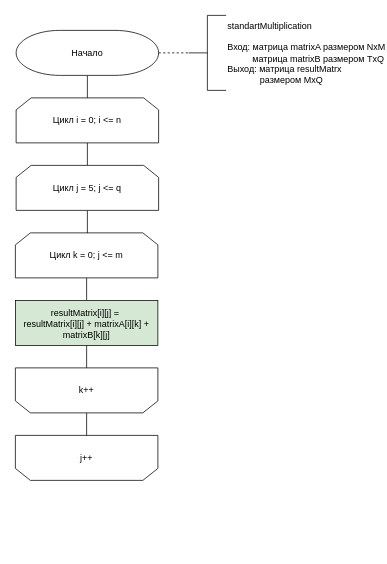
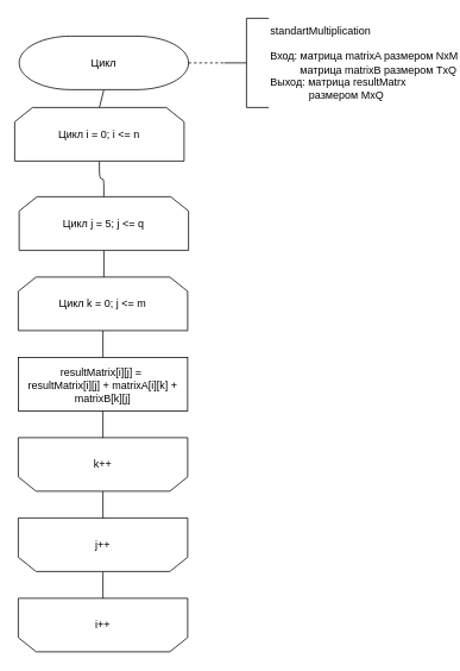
  <mxCell id="0" />
  <mxCell id="1" parent="0" />
  <mxCell id="2" style="rounded=0;orthogonalLoop=1;jettySize=auto;html=1;exitX=0.5;exitY=1;exitDx=0;exitDy=0;exitPerimeter=0;entryX=0.5;entryY=0;entryDx=0;entryDy=0;endArrow=none;endFill=0;" edge="1" parent="1" source="3" target="7"><mxGeometry relative="1" as="geometry" /></mxCell>
- <mxCell id="3" value="Начало" style="strokeWidth=1;html=1;shape=mxgraph.flowchart.terminator;whiteSpace=wrap;" vertex="1" parent="1"><mxGeometry x="21" y="40" width="190" height="60" as="geometry" /></mxCell>
+ <mxCell id="3" value="Цикл" style="strokeWidth=1;html=1;shape=mxgraph.flowchart.terminator;whiteSpace=wrap;" vertex="1" parent="1"><mxGeometry x="21" y="40" width="190" height="60" as="geometry" /></mxCell>
  <mxCell id="4" value="standartMultiplication&lt;br&gt;&lt;br&gt;Вход: матрица matrixA размером NxM&lt;br&gt;&lt;span style=&quot;&quot;&gt;&#09;&lt;/span&gt;&amp;nbsp; &lt;span style=&quot;&quot;&gt;&#09;&lt;/span&gt;&amp;nbsp; &amp;nbsp; &amp;nbsp; &amp;nbsp; матрица matrixB размером TxQ&lt;br&gt;Выход: матрица resultMatrx &lt;br&gt;&lt;span style=&quot;white-space: pre;&quot;&gt;&#09;&lt;/span&gt;&amp;nbsp; &amp;nbsp; &amp;nbsp;размером MxQ" style="strokeWidth=1;html=1;shape=mxgraph.flowchart.annotation_2;align=left;labelPosition=right;pointerEvents=1;" vertex="1" parent="1"><mxGeometry x="251" y="20" width="50" height="100" as="geometry" /></mxCell>
  <mxCell id="5" value="" style="endArrow=none;dashed=1;html=1;rounded=0;entryX=0;entryY=0.5;entryDx=0;entryDy=0;entryPerimeter=0;exitX=1;exitY=0.5;exitDx=0;exitDy=0;exitPerimeter=0;" edge="1" parent="1" source="3" target="4"><mxGeometry width="50" height="50" relative="1" as="geometry"><mxPoint x="91" y="250" as="sourcePoint" /><mxPoint x="141" y="200" as="targetPoint" /></mxGeometry></mxCell>
  <mxCell id="6" style="edgeStyle=orthogonalEdgeStyle;rounded=1;orthogonalLoop=1;jettySize=auto;html=1;exitX=0.5;exitY=1;exitDx=0;exitDy=0;entryX=0.5;entryY=0;entryDx=0;entryDy=0;strokeColor=default;startArrow=none;startFill=0;endArrow=none;endFill=0;" edge="1" parent="1" source="7" target="9"><mxGeometry relative="1" as="geometry" /></mxCell>
- <mxCell id="7" value="Цикл i = 0; i &amp;lt;= n" style="shape=loopLimit;whiteSpace=wrap;html=1;strokeWidth=1;" vertex="1" parent="1"><mxGeometry x="21" y="130" width="190" height="60" as="geometry" /></mxCell>
+ <mxCell id="7" value="Цикл i = 0; i &amp;lt;= n" style="shape=loopLimit;whiteSpace=wrap;html=1;strokeWidth=1;" vertex="1" parent="1"><mxGeometry x="16" y="120" width="190" height="60" as="geometry" /></mxCell>
  <mxCell id="8" style="edgeStyle=orthogonalEdgeStyle;rounded=0;orthogonalLoop=1;jettySize=auto;html=1;exitX=0.5;exitY=1;exitDx=0;exitDy=0;entryX=0.5;entryY=0;entryDx=0;entryDy=0;strokeColor=default;startArrow=none;startFill=0;endArrow=none;endFill=0;" edge="1" parent="1" source="9" target="13"><mxGeometry relative="1" as="geometry" /></mxCell>
  <mxCell id="9" value="Цикл j = 5; j &amp;lt;= q" style="shape=loopLimit;whiteSpace=wrap;html=1;strokeWidth=1;" vertex="1" parent="1"><mxGeometry x="21" y="220" width="190" height="60" as="geometry" /></mxCell>
+ <mxCell id="10" style="edgeStyle=none;rounded=0;orthogonalLoop=1;jettySize=auto;html=1;exitX=0.5;exitY=0;exitDx=0;exitDy=0;entryX=0.5;entryY=1;entryDx=0;entryDy=0;endArrow=none;endFill=0;" edge="1" parent="1" source="11" target="14"><mxGeometry relative="1" as="geometry" /></mxCell>
  <mxCell id="11" value="j++" style="shape=loopLimit;whiteSpace=wrap;html=1;strokeWidth=1;direction=west;" vertex="1" parent="1"><mxGeometry x="20" y="580" width="190" height="60" as="geometry" /></mxCell>
  <mxCell id="12" style="edgeStyle=none;rounded=0;orthogonalLoop=1;jettySize=auto;html=1;exitX=0.5;exitY=1;exitDx=0;exitDy=0;entryX=0.5;entryY=1;entryDx=0;entryDy=0;endArrow=none;endFill=0;" edge="1" parent="1" source="13" target="17"><mxGeometry relative="1" as="geometry" /></mxCell>
- <mxCell id="13" value="&lt;br&gt;resultMatrix[i][j] =&amp;nbsp;&lt;br&gt;resultMatrix[i][j] + matrixA[i][k] + matrixB[k][j]&lt;br&gt;&lt;p class=&quot;p1&quot;&gt;&lt;/p&gt;" style="rounded=0;whiteSpace=wrap;html=1;strokeWidth=1;align=center;fillColor=#d5e8d4;" vertex="1" parent="1"><mxGeometry x="20" y="400" width="190" height="60" as="geometry" /></mxCell>
+ <mxCell id="13" value="&lt;br&gt;resultMatrix[i][j] =&amp;nbsp;&lt;br&gt;resultMatrix[i][j] + matrixA[i][k] + matrixB[k][j]&lt;br&gt;&lt;p class=&quot;p1&quot;&gt;&lt;/p&gt;" style="rounded=0;whiteSpace=wrap;html=1;strokeWidth=1;align=center;" vertex="1" parent="1"><mxGeometry x="20" y="400" width="190" height="60" as="geometry" /></mxCell>
+ <mxCell id="14" value="i++" style="shape=loopLimit;whiteSpace=wrap;html=1;strokeWidth=1;direction=west;" vertex="1" parent="1"><mxGeometry x="20" y="670" width="190" height="60" as="geometry" /></mxCell>
  <mxCell id="15" value="Цикл k = 0; j &amp;lt;= m" style="shape=loopLimit;whiteSpace=wrap;html=1;strokeWidth=1;" vertex="1" parent="1"><mxGeometry x="20" y="310" width="190" height="60" as="geometry" /></mxCell>
  <mxCell id="16" style="edgeStyle=none;rounded=0;orthogonalLoop=1;jettySize=auto;html=1;exitX=0.5;exitY=0;exitDx=0;exitDy=0;entryX=0.5;entryY=1;entryDx=0;entryDy=0;endArrow=none;endFill=0;" edge="1" parent="1" source="17" target="11"><mxGeometry relative="1" as="geometry" /></mxCell>
  <mxCell id="17" value="k++" style="shape=loopLimit;whiteSpace=wrap;html=1;strokeWidth=1;direction=west;" vertex="1" parent="1"><mxGeometry x="20" y="490" width="190" height="60" as="geometry" /></mxCell>
